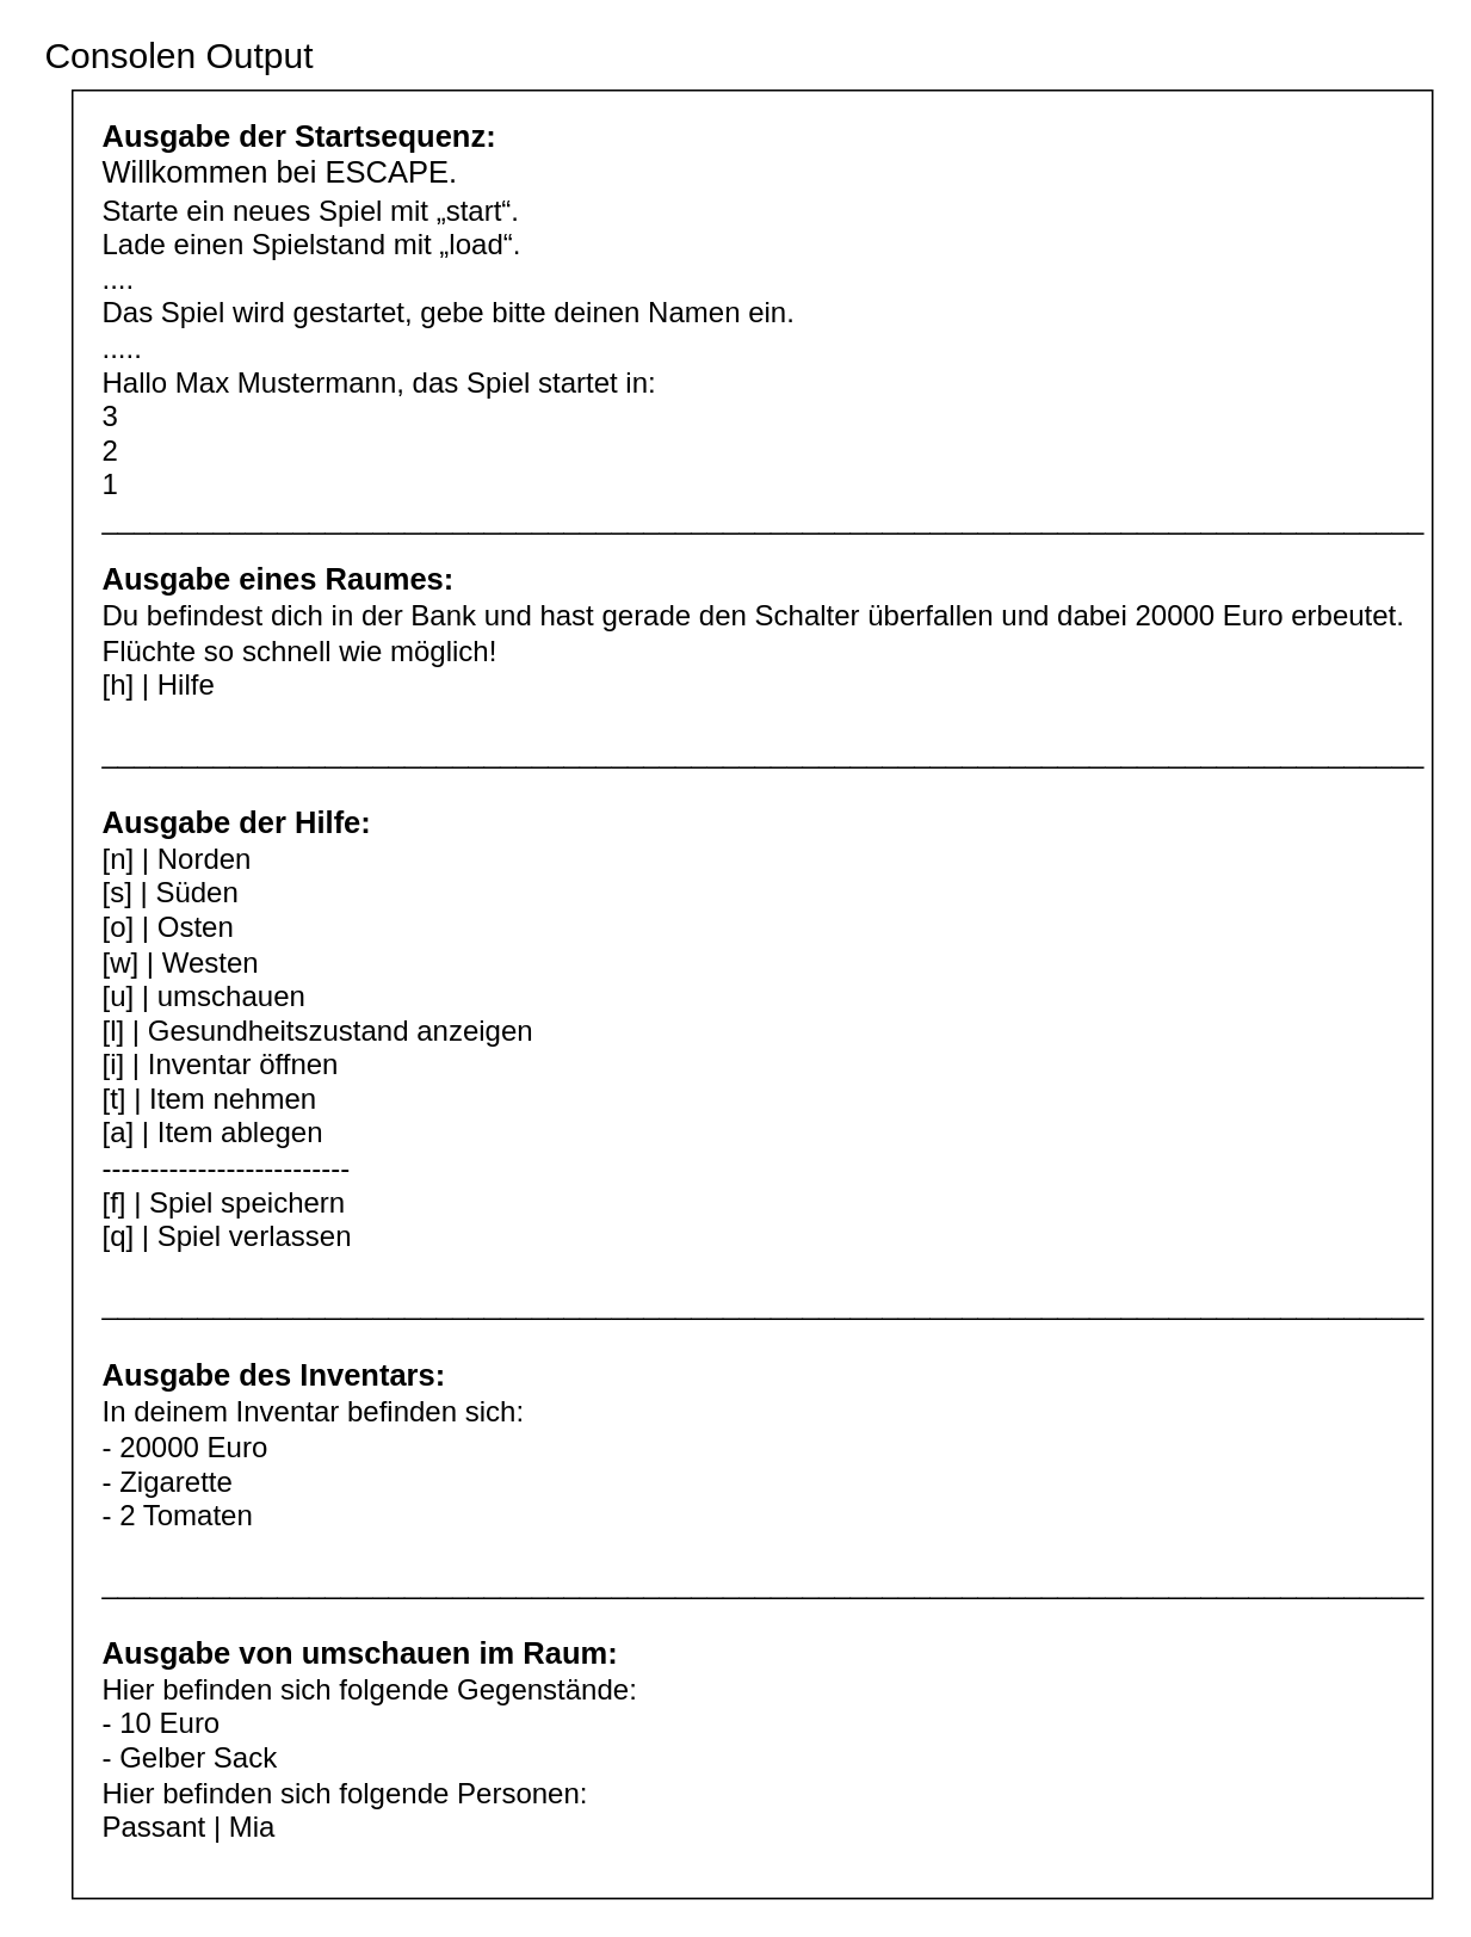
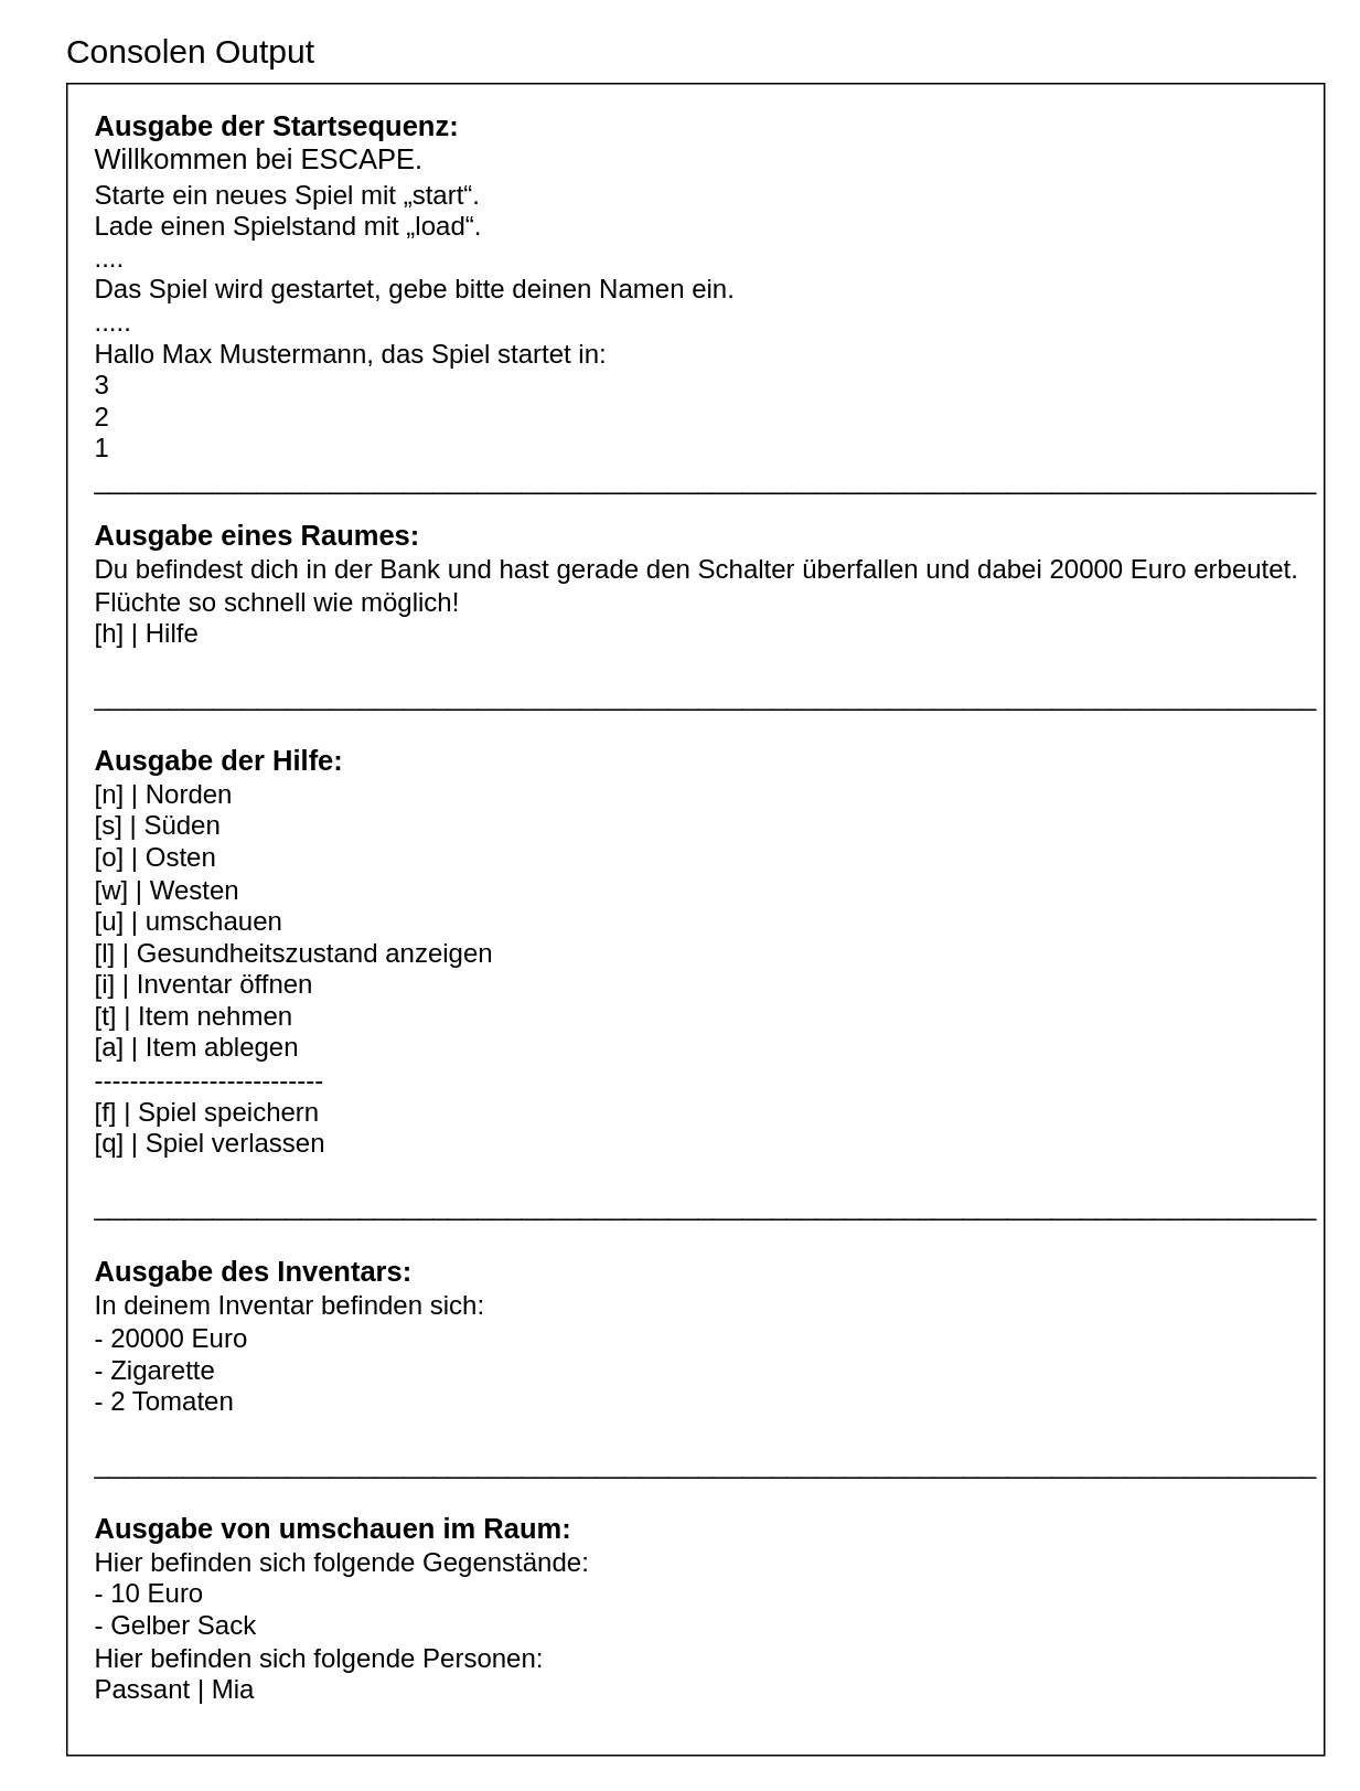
  <mxCell id="0" />
  <mxCell id="1" parent="0" />
- <mxCell id="2" value="&lt;font style=&quot;font-size: 20px&quot;&gt;Consolen Output&lt;/font&gt;" style="text;html=1;strokeColor=none;fillColor=none;align=center;verticalAlign=middle;whiteSpace=wrap;rounded=0;" vertex="1" parent="1"><mxGeometry x="5" y="20" width="190" height="20" as="geometry" /></mxCell>
+ <mxCell id="2" value="&lt;font style=&quot;font-size: 20px&quot;&gt;Consolen Output&lt;/font&gt;" style="text;html=1;strokeColor=none;fillColor=none;align=center;verticalAlign=middle;whiteSpace=wrap;rounded=0;" vertex="1" parent="1"><mxGeometry x="20" y="20" width="190" height="20" as="geometry" /></mxCell>
  <mxCell id="3" value="" style="rounded=0;whiteSpace=wrap;html=1;" vertex="1" parent="1"><mxGeometry x="40" y="50" width="760" height="1010" as="geometry" /></mxCell>
  <mxCell id="4" value="&lt;span style=&quot;font-size: 17px&quot;&gt;&lt;b&gt;Ausgabe der Startsequenz:&lt;br&gt;&lt;/b&gt;Willkommen bei ESCAPE.&lt;/span&gt;&lt;br style=&quot;font-size: medium&quot;&gt;&lt;span style=&quot;font-size: medium&quot;&gt;Starte ein neues Spiel mit „start“.&lt;/span&gt;&lt;br style=&quot;font-size: medium&quot;&gt;&lt;div&gt;&lt;span style=&quot;font-size: medium&quot;&gt;Lade einen Spielstand mit „load“.&lt;/span&gt;&lt;/div&gt;&lt;div&gt;&lt;span style=&quot;font-size: medium&quot;&gt;....&lt;br&gt;&lt;/span&gt;&lt;span style=&quot;font-size: medium&quot;&gt;Das Spiel wird gestartet, gebe bitte deinen Namen ein.&lt;/span&gt;&lt;span style=&quot;font-size: medium&quot;&gt;&lt;br&gt;&lt;/span&gt;&lt;/div&gt;&lt;div&gt;&lt;span style=&quot;font-size: medium&quot;&gt;.....&lt;/span&gt;&lt;/div&gt;&lt;div&gt;&lt;span style=&quot;font-size: medium&quot;&gt;Hallo Max Mustermann, das Spiel startet in:&lt;/span&gt;&lt;/div&gt;&lt;div&gt;&lt;span style=&quot;font-size: medium&quot;&gt;3&lt;/span&gt;&lt;/div&gt;&lt;div&gt;&lt;span style=&quot;font-size: medium&quot;&gt;2&lt;/span&gt;&lt;/div&gt;&lt;div&gt;&lt;span style=&quot;font-size: medium&quot;&gt;1&lt;/span&gt;&lt;/div&gt;&lt;div&gt;&lt;span style=&quot;font-size: medium&quot;&gt;___________________________________________________________________________________&lt;/span&gt;&lt;/div&gt;&lt;div&gt;&lt;br&gt;&lt;font style=&quot;font-size: 17px&quot;&gt;&lt;b&gt;Ausgabe eines Raumes:&lt;/b&gt;&lt;/font&gt;&lt;/div&gt;&lt;div&gt;&lt;div&gt;&lt;font size=&quot;3&quot;&gt;Du befindest dich in der Bank und hast gerade den Schalter überfallen und dabei 20000 Euro erbeutet. Flüchte so schnell wie möglich!&lt;br&gt;&lt;/font&gt;&lt;span style=&quot;font-size: medium&quot;&gt;[h] | Hilfe&lt;/span&gt;&lt;font size=&quot;3&quot;&gt;&lt;br&gt;&lt;/font&gt;&lt;/div&gt;&lt;div&gt;&lt;font size=&quot;3&quot;&gt;&lt;br&gt;&lt;/font&gt;&lt;/div&gt;&lt;div&gt;&lt;font size=&quot;3&quot;&gt;___________________________________________________________________________________&lt;/font&gt;&lt;/div&gt;&lt;div&gt;&lt;font size=&quot;3&quot;&gt;&lt;br&gt;&lt;/font&gt;&lt;/div&gt;&lt;div&gt;&lt;b style=&quot;font-size: 17px&quot;&gt;Ausgabe der Hilfe:&lt;/b&gt;&lt;/div&gt;&lt;/div&gt;&lt;div&gt;&lt;font size=&quot;3&quot;&gt;&lt;div&gt;[n] | Norden&lt;/div&gt;&lt;div&gt;[s] | Süden&lt;/div&gt;&lt;div&gt;[o] | Osten&lt;/div&gt;&lt;div&gt;[w] | Westen&lt;/div&gt;&lt;div&gt;[u] | umschauen&lt;/div&gt;&lt;div&gt;[l] | Gesundheitszustand anzeigen&lt;/div&gt;&lt;div&gt;[i] | Inventar öffnen&lt;/div&gt;&lt;div&gt;[t] | Item nehmen&lt;/div&gt;&lt;div&gt;[a] | Item ablegen&lt;/div&gt;&lt;div&gt;--------------------------&lt;/div&gt;&lt;div&gt;[f] | Spiel speichern&lt;/div&gt;&lt;div&gt;[q] | Spiel verlassen&lt;/div&gt;&lt;div&gt;&lt;br&gt;&lt;/div&gt;&lt;div&gt;&lt;div style=&quot;font-size: 12px&quot;&gt;&lt;div&gt;&lt;font size=&quot;3&quot;&gt;___________________________________________________________________________________&lt;/font&gt;&lt;/div&gt;&lt;div&gt;&lt;b style=&quot;font-size: 17px&quot;&gt;&lt;br&gt;&lt;/b&gt;&lt;/div&gt;&lt;div&gt;&lt;b style=&quot;font-size: 17px&quot;&gt;Ausgabe des Inventars:&lt;/b&gt;&lt;br&gt;&lt;/div&gt;&lt;/div&gt;&lt;/div&gt;&lt;div&gt;&lt;div&gt;In deinem Inventar befinden sich:&lt;/div&gt;&lt;div&gt;- 20000 Euro&lt;/div&gt;&lt;/div&gt;&lt;div&gt;- Zigarette&lt;/div&gt;&lt;div&gt;- 2 Tomaten&lt;/div&gt;&lt;div&gt;&lt;br&gt;&lt;/div&gt;&lt;div&gt;&lt;div style=&quot;font-size: 12px&quot;&gt;&lt;font size=&quot;3&quot;&gt;___________________________________________________________________________________&lt;/font&gt;&lt;/div&gt;&lt;div style=&quot;font-size: 12px&quot;&gt;&lt;font size=&quot;3&quot;&gt;&lt;br&gt;&lt;/font&gt;&lt;/div&gt;&lt;div style=&quot;font-size: 12px&quot;&gt;&lt;b style=&quot;font-size: 17px&quot;&gt;Ausgabe von umschauen im Raum:&lt;/b&gt;&lt;/div&gt;&lt;/div&gt;&lt;div&gt;&lt;div&gt;Hier befinden sich folgende Gegenstände:&lt;/div&gt;&lt;div&gt;- 10 Euro&lt;/div&gt;&lt;div&gt;- Gelber Sack&lt;/div&gt;&lt;div&gt;Hier befinden sich folgende Personen:&lt;/div&gt;&lt;div&gt;Passant | Mia&lt;/div&gt;&lt;/div&gt;&lt;/font&gt;&lt;/div&gt;" style="text;html=1;strokeColor=none;fillColor=none;align=left;verticalAlign=top;whiteSpace=wrap;rounded=0;" vertex="1" parent="1"><mxGeometry x="55" y="60" width="735" height="990" as="geometry" /></mxCell>
